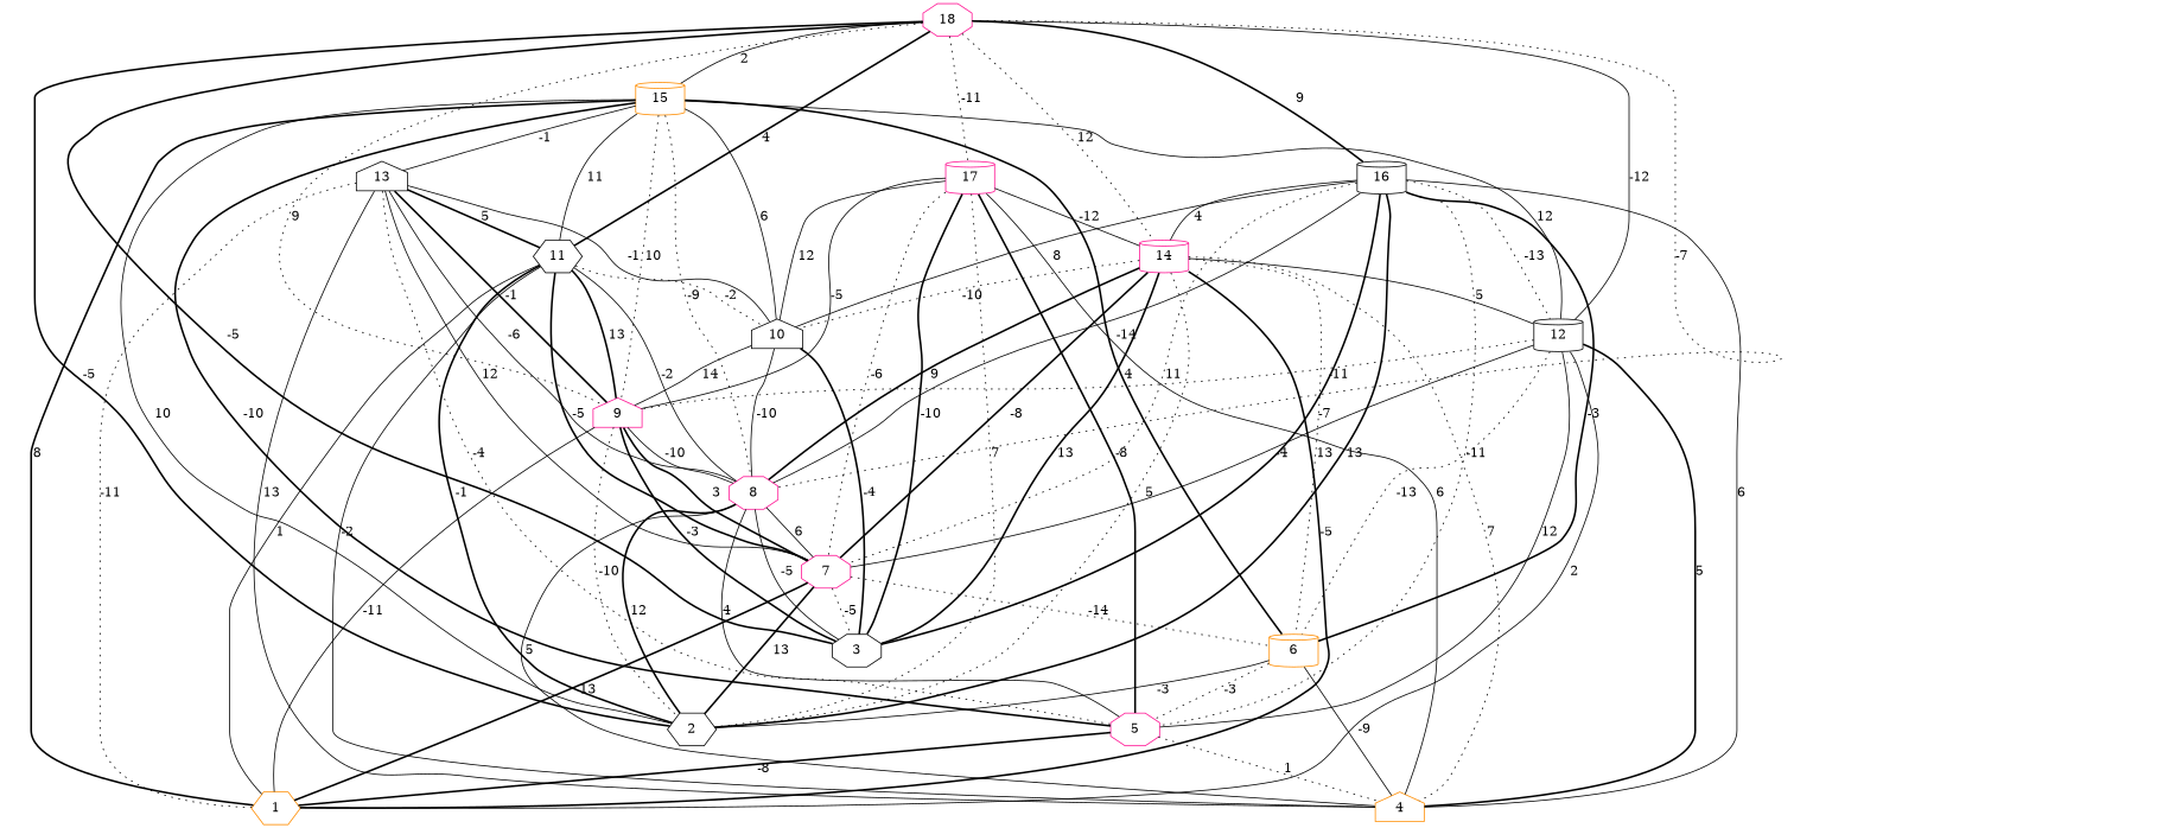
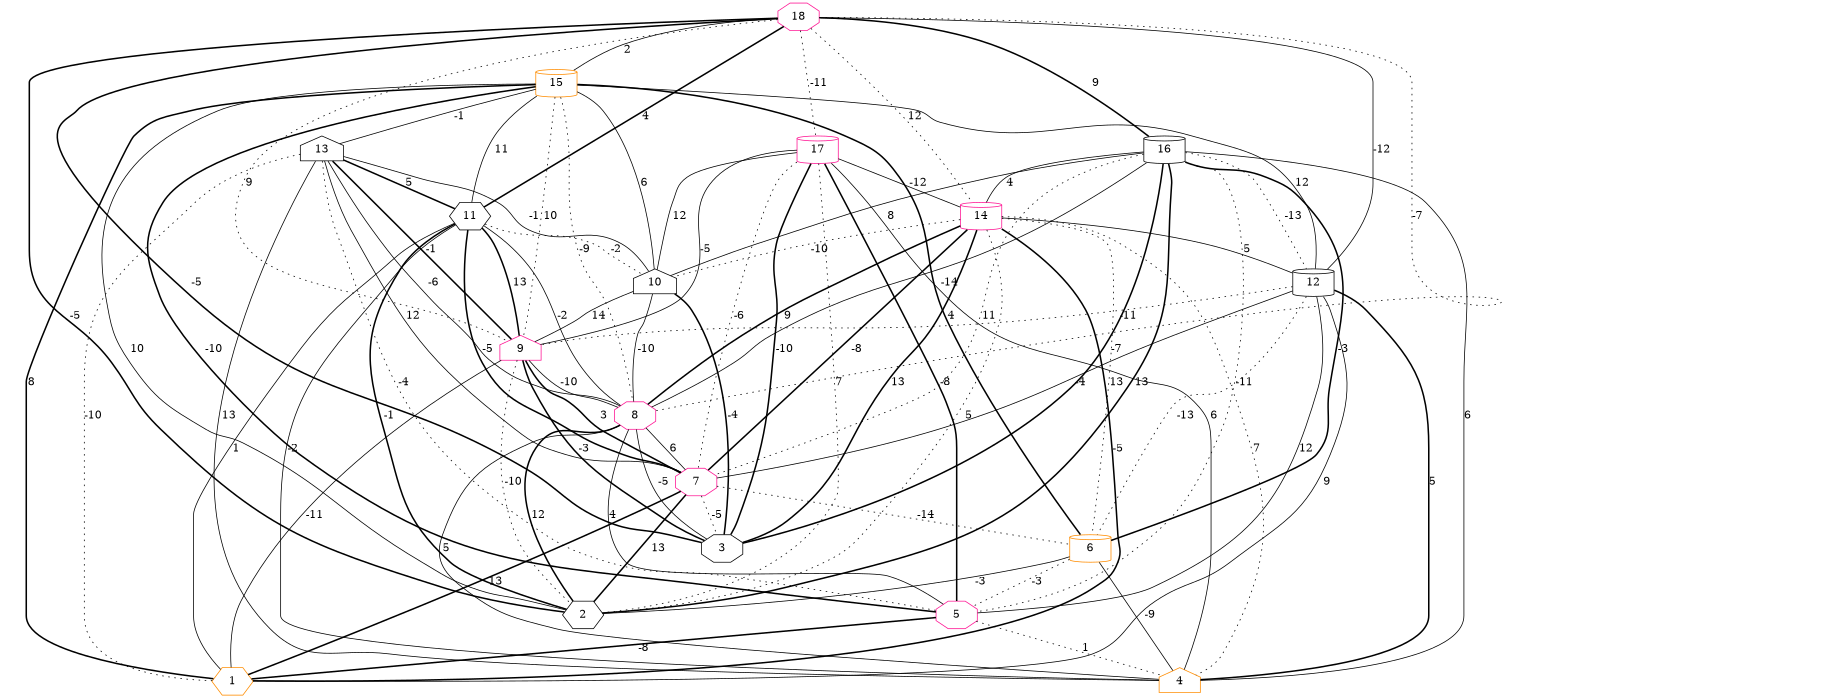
  graph {
    fontname="Helvetica,Arial,sans-serif"
    node [color=deeppink shape=cylinder]
    edge [style=solid]
    18 [shape=octagon]
    2 [color=black shape=hexagon]
    3 [color=black shape=octagon]
    8 [shape=octagon]
    9 [shape=house]
    11 [color=black shape=hexagon]
    12 [color=black]
    14
    15 [color=darkorange]
    16 [color=black]
    17
    4 [color=darkorange shape=house]
    5 [shape=octagon]
    7 [shape=octagon]
    1 [color=darkorange shape=hexagon]
    10 [color=black shape=house]
    6 [color=darkorange]
    13 [color=black shape=house]
    18 -- 2 [label=-5 style=bold]
    18 -- 3 [label=-5 style=bold]
    18 -- 8 [label=-7 style=dotted]
    18 -- 9 [label=9 style=dotted]
    18 -- 11 [label=4 style=bold]
    18 -- 12 [label=-12]
    18 -- 14 [label=12 style=dotted]
    18 -- 15 [label=2]
    18 -- 16 [label=9 style=bold]
    18 -- 17 [label=-11 style=dotted]
    8 -- 2 [label=12 style=bold]
    8 -- 3 [label=-5]
    8 -- 4 [label=5]
    8 -- 5 [label=4]
    8 -- 7 [label=6]
    9 -- 2 [label=-10 style=dotted]
    9 -- 3 [label=-3 style=bold]
    9 -- 8 [label=-10]
    9 -- 7 [label=3 style=bold]
    9 -- 1 [label=-11]
    11 -- 2 [label=-1 style=bold]
    11 -- 8 [label=-2]
    11 -- 9 [label=13 style=bold]
    11 -- 4 [label=-2]
    11 -- 7 [label=-5 style=bold]
    11 -- 1 [label=1]
    11 -- 10 [label=-2 style=dotted]
    12 -- 9 [label=-11 style=dotted]
    12 -- 4 [label=5 style=bold]
    12 -- 5 [label=12]
    12 -- 7 [label=-4]
-   12 -- 1 [label=2]
+   12 -- 1 [label=9]
    12 -- 6 [label=-13 style=dotted]
    14 -- 2 [label=5 style=dotted]
    14 -- 3 [label=13 style=bold]
    14 -- 8 [label=9 style=bold]
    14 -- 12 [label=5]
    14 -- 4 [label=7 style=dotted]
    14 -- 7 [label=-8 style=bold]
    14 -- 1 [label=-5 style=bold]
    14 -- 10 [label=-10 style=dotted]
    14 -- 6 [label=13 style=dotted]
    15 -- 2 [label=10]
    15 -- 8 [label=-9 style=dotted]
    15 -- 9 [label=10 style=dotted]
    15 -- 11 [label=11]
    15 -- 12 [label=12]
    15 -- 5 [label=-10 style=bold]
    15 -- 1 [label=8 style=bold]
    15 -- 10 [label=6]
    15 -- 6 [label=4 style=bold]
    15 -- 13 [label=-1]
    16 -- 2 [label=13 style=bold]
    16 -- 3 [label=-7 style=bold]
    16 -- 8 [label=-14]
    16 -- 12 [label=-13 style=dotted]
    16 -- 14 [label=4]
    16 -- 4 [label=6]
    16 -- 5 [label=-11 style=dotted]
    16 -- 7 [label=11 style=dotted]
    16 -- 10 [label=8]
    16 -- 6 [label=-3 style=bold]
    17 -- 2 [label=7 style=dotted]
    17 -- 3 [label=-10 style=bold]
    17 -- 9 [label=-5]
    17 -- 14 [label=-12]
    17 -- 4 [label=6]
    17 -- 5 [label=-8 style=bold]
    17 -- 7 [label=-6 style=dotted]
    17 -- 10 [label=12]
    5 -- 4 [label=1 style=dotted]
    5 -- 1 [label=-8 style=bold]
    7 -- 2 [label=13 style=bold]
    7 -- 3 [label=-5 style=dotted]
    7 -- 1 [label=13 style=bold]
    7 -- 6 [label=-14 style=dotted]
    10 -- 3 [label=-4 style=bold]
    10 -- 8 [label=-10]
    10 -- 9 [label=14]
    6 -- 2 [label=-3]
    6 -- 4 [label=-9]
    6 -- 5 [label=-3 style=dotted]
    13 -- 8 [label=-6]
    13 -- 9 [label=-1 style=bold]
    13 -- 11 [label=5 style=bold]
    13 -- 4 [label=13]
    13 -- 5 [label=-4 style=dotted]
    13 -- 7 [label=12]
-   13 -- 1 [label=-11 style=dotted]
+   13 -- 1 [label=-10 style=dotted]
    13 -- 10 [label=-1]
  }
